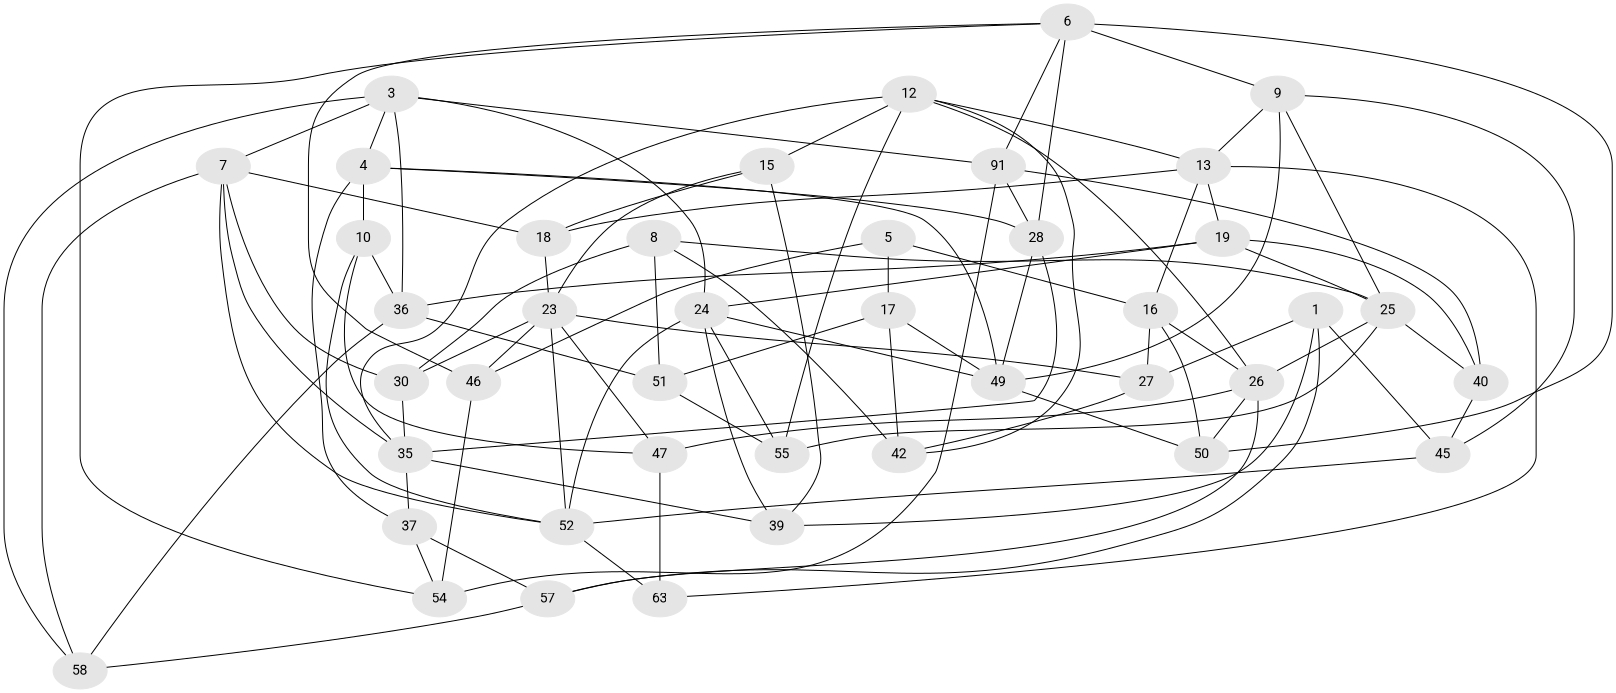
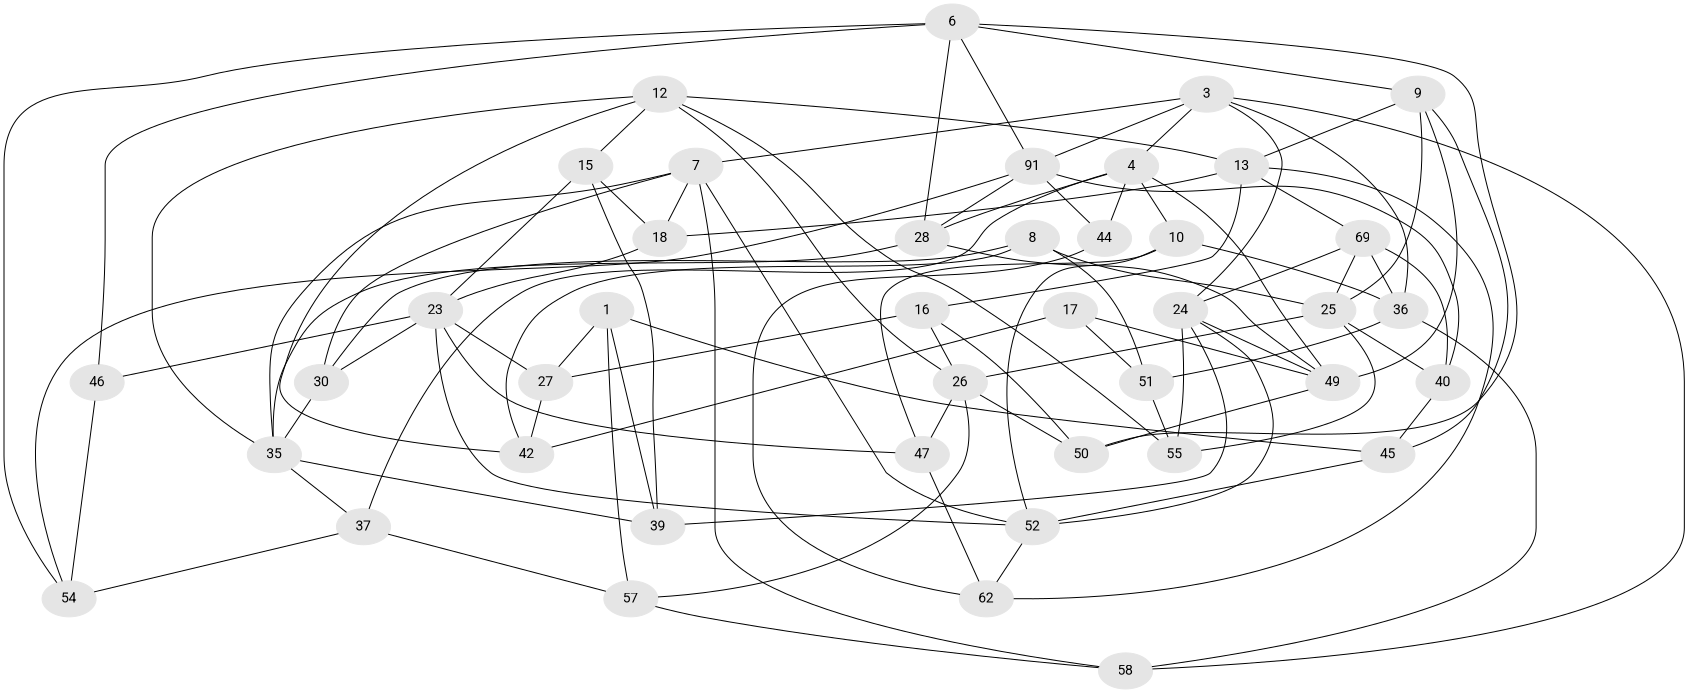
  graph {
    fontname=Roboto
    node [color=gray90 fontname=Roboto style=filled]
    edge [fontname=Roboto]
    1
    27
    39
    45
    57
    42
    52 [super="+63"]
    58
    8 [super="+22"]
    30
    25 [super="+60"]
    51
-   19 [super="+59"]
+   19 [super="+59" label=69]
    24 [super="+29"]
    36 [super="+48"]
    40
    28 [super="+31"]
    49 [super="+53"]
    35 [super="+64"]
    3 [super="+14"]
    4 [super="+33"]
    7 [super="+20"]
    n23 [label=91 super="+61"]
    10
    37
+   44
    18
    54
    55
    47
-   62 [label=63]
+   62
    50
    16 [super="+32"]
    26 [super="+38"]
-   5
    17
    46
    6 [super="+34"]
    9 [super="+11"]
    13 [super="+41"]
    23 [super="+56"]
    12 [super="+43"]
    15
    1 -- 27
    1 -- 39
    1 -- 45
    1 -- 57
    27 -- 42
    45 -- 52
    57 -- 58
    52 -- 62
    8 -- 42
    8 -- 30
    8 -- 25
    8 -- 51
    30 -- 35
    25 -- 40
    25 -- 55
    25 -- 26
    51 -- 55
    19 -- 25
    19 -- 24
    19 -- 36
    19 -- 40
    24 -- 39
    24 -- 52
    24 -- 49
    24 -- 55
    36 -- 58
    36 -- 51
    40 -- 45
    28 -- 49
    28 -- 35
    49 -- 50
    35 -- 39
    35 -- 37
    3 -- 58
    3 -- 24
    3 -- 36
    3 -- 4
    3 -- 7
    3 -- n23
    4 -- 28
    4 -- 49
    4 -- 10
    4 -- 37
+   4 -- 44
    7 -- 52
    7 -- 58
    7 -- 30
    7 -- 35
    7 -- 18
    n23 -- 40
    n23 -- 28
+   n23 -- 44
    n23 -- 54
    10 -- 52
    10 -- 36
    10 -- 47
    37 -- 57
    37 -- 54
+   44 -- 62
    18 -- 23
    47 -- 62
    16 -- 27
    16 -- 50
    16 -- 26
    26 -- 57
    26 -- 47
    26 -- 50
-   5 -- 16 [weight=2]
-   5 -- 17
-   5 -- 46
    17 -- 42
    17 -- 51
    17 -- 49
    46 -- 54
    6 -- 28
    6 -- n23
    6 -- 54
    6 -- 50
    6 -- 46
    6 -- 9
    9 -- 45
    9 -- 25
    9 -- 49
    9 -- 13
    13 -- 19
    13 -- 18
    13 -- 62
    13 -- 16
    23 -- 27
    23 -- 52
    23 -- 30
    23 -- 47
    23 -- 46
    12 -- 42
    12 -- 35
    12 -- 55
    12 -- 26
    12 -- 13
    12 -- 15
    15 -- 39
    15 -- 18
    15 -- 23
  }
